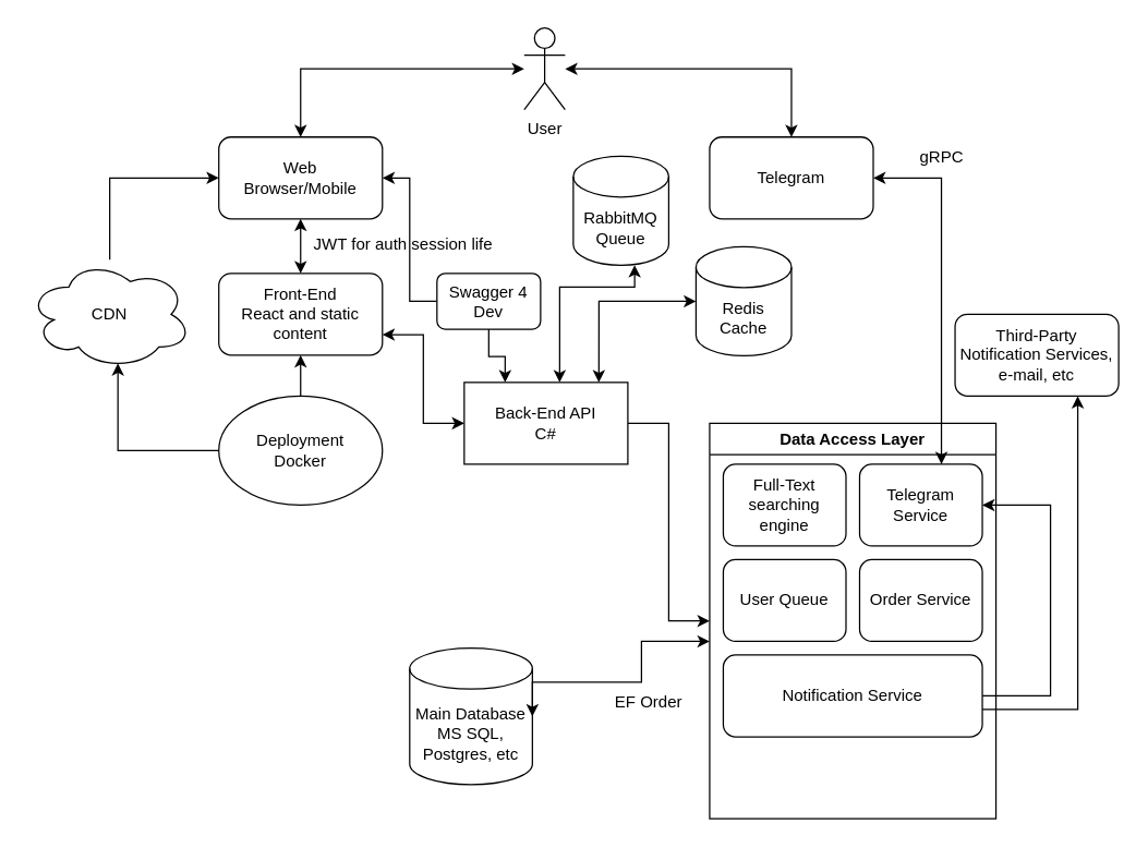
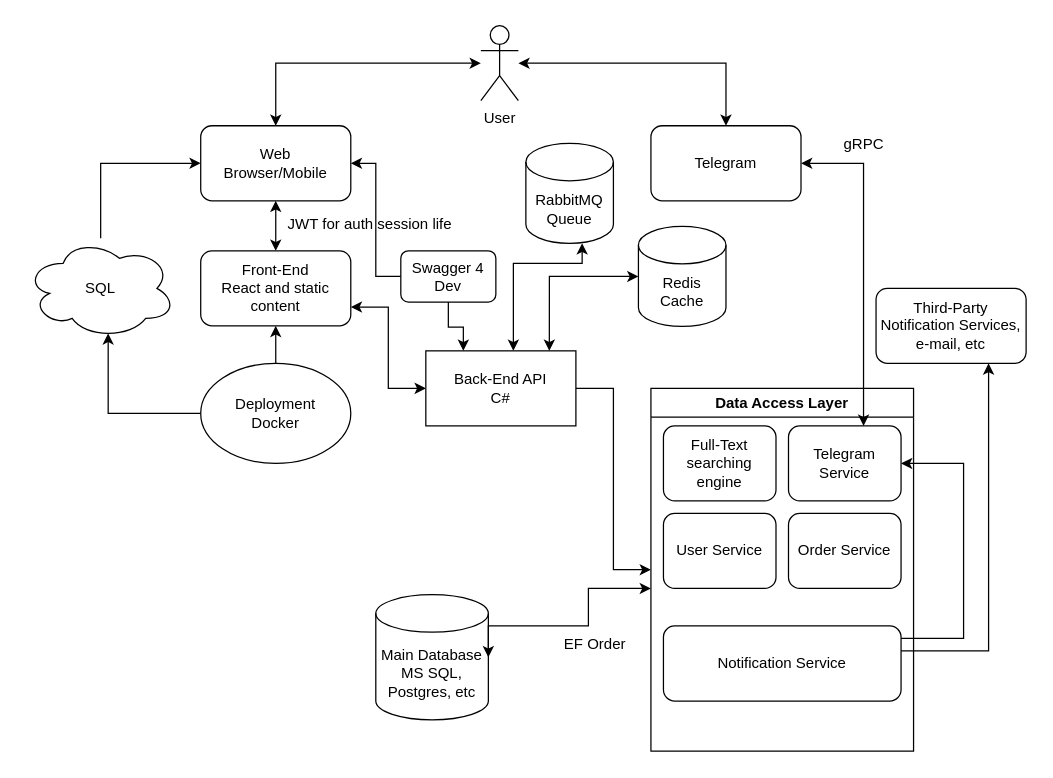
  <mxCell id="0" />
  <mxCell id="1" parent="0" />
  <mxCell id="2" value="Telegram" style="rounded=1;whiteSpace=wrap;html=1;" parent="1" vertex="1"><mxGeometry x="520" y="100" width="120" height="60" as="geometry" /></mxCell>
  <mxCell id="3" style="edgeStyle=orthogonalEdgeStyle;rounded=0;orthogonalLoop=1;jettySize=auto;html=1;entryX=0.5;entryY=0;entryDx=0;entryDy=0;startArrow=classic;startFill=1;" edge="1" parent="1" source="5" target="6"><mxGeometry relative="1" as="geometry" /></mxCell>
  <mxCell id="4" style="edgeStyle=orthogonalEdgeStyle;rounded=0;orthogonalLoop=1;jettySize=auto;html=1;entryX=0.5;entryY=0;entryDx=0;entryDy=0;startArrow=classic;startFill=1;" edge="1" parent="1" source="5" target="2"><mxGeometry relative="1" as="geometry" /></mxCell>
  <mxCell id="5" value="User" style="shape=umlActor;verticalLabelPosition=bottom;verticalAlign=top;html=1;outlineConnect=0;" vertex="1" parent="1"><mxGeometry x="384" y="20" width="30" height="60" as="geometry" /></mxCell>
  <mxCell id="6" value="Web&lt;div&gt;Browser/Mobile&lt;/div&gt;" style="rounded=1;whiteSpace=wrap;html=1;" vertex="1" parent="1"><mxGeometry x="160" y="100" width="120" height="60" as="geometry" /></mxCell>
  <mxCell id="7" style="edgeStyle=orthogonalEdgeStyle;rounded=0;orthogonalLoop=1;jettySize=auto;html=1;entryX=0.5;entryY=1;entryDx=0;entryDy=0;startArrow=classic;startFill=1;" edge="1" parent="1" source="8" target="6"><mxGeometry relative="1" as="geometry" /></mxCell>
  <mxCell id="8" value="&lt;div&gt;Front-End&lt;/div&gt;React and static content" style="rounded=1;whiteSpace=wrap;html=1;" vertex="1" parent="1"><mxGeometry x="160" y="200" width="120" height="60" as="geometry" /></mxCell>
  <mxCell id="9" style="edgeStyle=orthogonalEdgeStyle;rounded=0;orthogonalLoop=1;jettySize=auto;html=1;startArrow=none;startFill=0;" edge="1" parent="1" source="10"><mxGeometry relative="1" as="geometry"><mxPoint x="160" y="130" as="targetPoint" /><Array as="points"><mxPoint x="80" y="130" /></Array></mxGeometry></mxCell>
- <mxCell id="10" value="CDN" style="ellipse;shape=cloud;whiteSpace=wrap;html=1;" vertex="1" parent="1"><mxGeometry x="20" y="190" width="120" height="80" as="geometry" /></mxCell>
+ <mxCell id="10" value="SQL" style="ellipse;shape=cloud;whiteSpace=wrap;html=1;" vertex="1" parent="1"><mxGeometry x="20" y="190" width="120" height="80" as="geometry" /></mxCell>
  <mxCell id="11" style="edgeStyle=orthogonalEdgeStyle;rounded=0;orthogonalLoop=1;jettySize=auto;html=1;entryX=0.5;entryY=1;entryDx=0;entryDy=0;" edge="1" parent="1" source="12" target="8"><mxGeometry relative="1" as="geometry" /></mxCell>
  <mxCell id="12" value="Deployment&lt;div&gt;Docker&lt;/div&gt;" style="ellipse;whiteSpace=wrap;html=1;" vertex="1" parent="1"><mxGeometry x="160" y="290" width="120" height="80" as="geometry" /></mxCell>
  <mxCell id="13" style="edgeStyle=orthogonalEdgeStyle;rounded=0;orthogonalLoop=1;jettySize=auto;html=1;entryX=0.55;entryY=0.95;entryDx=0;entryDy=0;entryPerimeter=0;startArrow=none;startFill=0;" edge="1" parent="1" source="12" target="10"><mxGeometry relative="1" as="geometry" /></mxCell>
  <mxCell id="14" value="JWT for auth session life" style="text;html=1;align=center;verticalAlign=middle;resizable=0;points=[];autosize=1;strokeColor=none;fillColor=none;" vertex="1" parent="1"><mxGeometry x="220" y="164" width="150" height="30" as="geometry" /></mxCell>
  <mxCell id="15" style="edgeStyle=orthogonalEdgeStyle;rounded=0;orthogonalLoop=1;jettySize=auto;html=1;entryX=1;entryY=0.75;entryDx=0;entryDy=0;startArrow=classic;startFill=1;" edge="1" parent="1" source="18" target="8"><mxGeometry relative="1" as="geometry" /></mxCell>
  <mxCell id="16" style="edgeStyle=orthogonalEdgeStyle;rounded=0;orthogonalLoop=1;jettySize=auto;html=1;startArrow=classic;startFill=1;" edge="1" parent="1" source="18" target="19"><mxGeometry relative="1" as="geometry"><Array as="points"><mxPoint x="410" y="210" /><mxPoint x="465" y="210" /></Array></mxGeometry></mxCell>
  <mxCell id="17" style="edgeStyle=orthogonalEdgeStyle;rounded=0;orthogonalLoop=1;jettySize=auto;html=1;exitX=1;exitY=0.5;exitDx=0;exitDy=0;entryX=0;entryY=0.5;entryDx=0;entryDy=0;" edge="1" parent="1" source="18" target="25"><mxGeometry relative="1" as="geometry" /></mxCell>
  <mxCell id="18" value="Back-End API&lt;div&gt;C#&lt;/div&gt;" style="rounded=0;whiteSpace=wrap;html=1;" vertex="1" parent="1"><mxGeometry x="340" y="280" width="120" height="60" as="geometry" /></mxCell>
  <mxCell id="19" value="RabbitMQ&lt;div&gt;Queue&lt;/div&gt;" style="shape=cylinder3;whiteSpace=wrap;html=1;boundedLbl=1;backgroundOutline=1;size=15;" vertex="1" parent="1"><mxGeometry x="420" y="114" width="70" height="80" as="geometry" /></mxCell>
  <mxCell id="20" value="Redis&lt;div&gt;Cache&lt;/div&gt;" style="shape=cylinder3;whiteSpace=wrap;html=1;boundedLbl=1;backgroundOutline=1;size=15;" vertex="1" parent="1"><mxGeometry x="510" y="180.5" width="70" height="80" as="geometry" /></mxCell>
  <mxCell id="21" style="edgeStyle=orthogonalEdgeStyle;rounded=0;orthogonalLoop=1;jettySize=auto;html=1;entryX=0.823;entryY=0;entryDx=0;entryDy=0;entryPerimeter=0;startArrow=classic;startFill=1;" edge="1" parent="1" source="20" target="18"><mxGeometry relative="1" as="geometry" /></mxCell>
  <mxCell id="22" style="edgeStyle=orthogonalEdgeStyle;rounded=0;orthogonalLoop=1;jettySize=auto;html=1;exitX=0.5;exitY=1;exitDx=0;exitDy=0;entryX=0.25;entryY=0;entryDx=0;entryDy=0;" edge="1" parent="1" source="24" target="18"><mxGeometry relative="1" as="geometry" /></mxCell>
  <mxCell id="23" style="edgeStyle=orthogonalEdgeStyle;rounded=0;orthogonalLoop=1;jettySize=auto;html=1;entryX=1;entryY=0.5;entryDx=0;entryDy=0;" edge="1" parent="1" source="24" target="6"><mxGeometry relative="1" as="geometry" /></mxCell>
  <mxCell id="24" value="Swagger 4 Dev" style="rounded=1;whiteSpace=wrap;html=1;" vertex="1" parent="1"><mxGeometry x="320" y="200" width="76" height="41" as="geometry" /></mxCell>
  <mxCell id="25" value="Data Access Layer" style="swimlane;whiteSpace=wrap;html=1;" vertex="1" parent="1"><mxGeometry x="520" y="310" width="210" height="290" as="geometry" /></mxCell>
  <mxCell id="26" value="Telegram Service" style="rounded=1;whiteSpace=wrap;html=1;" vertex="1" parent="25"><mxGeometry x="110" y="30" width="90" height="60" as="geometry" /></mxCell>
  <mxCell id="27" value="Full-Text searching engine" style="rounded=1;whiteSpace=wrap;html=1;" vertex="1" parent="25"><mxGeometry x="10" y="30" width="90" height="60" as="geometry" /></mxCell>
- <mxCell id="28" value="User Queue" style="rounded=1;whiteSpace=wrap;html=1;" vertex="1" parent="25"><mxGeometry x="10" y="100" width="90" height="60" as="geometry" /></mxCell>
+ <mxCell id="28" value="User Service" style="rounded=1;whiteSpace=wrap;html=1;" vertex="1" parent="25"><mxGeometry x="10" y="100" width="90" height="60" as="geometry" /></mxCell>
  <mxCell id="29" value="Order Service" style="rounded=1;whiteSpace=wrap;html=1;" vertex="1" parent="25"><mxGeometry x="110" y="100" width="90" height="60" as="geometry" /></mxCell>
  <mxCell id="30" style="edgeStyle=orthogonalEdgeStyle;rounded=0;orthogonalLoop=1;jettySize=auto;html=1;entryX=1;entryY=0.5;entryDx=0;entryDy=0;" edge="1" parent="25" source="31" target="26"><mxGeometry relative="1" as="geometry"><Array as="points"><mxPoint x="250" y="200" /><mxPoint x="250" y="60" /></Array></mxGeometry></mxCell>
- <mxCell id="31" value="Notification Service" style="rounded=1;whiteSpace=wrap;html=1;" vertex="1" parent="25"><mxGeometry x="10" y="170" width="190" height="60" as="geometry" /></mxCell>
+ <mxCell id="31" value="Notification Service" style="rounded=1;whiteSpace=wrap;html=1;" vertex="1" parent="25"><mxGeometry x="10" y="190" width="190" height="60" as="geometry" /></mxCell>
  <mxCell id="32" style="edgeStyle=orthogonalEdgeStyle;rounded=0;orthogonalLoop=1;jettySize=auto;html=1;entryX=1;entryY=0.5;entryDx=0;entryDy=0;startArrow=classic;startFill=1;" edge="1" parent="1" target="2"><mxGeometry relative="1" as="geometry"><mxPoint x="690" y="340" as="sourcePoint" /><Array as="points"><mxPoint x="690" y="340" /><mxPoint x="690" y="130" /></Array></mxGeometry></mxCell>
  <mxCell id="33" value="Third-Party Notification Services, e-mail, etc" style="rounded=1;whiteSpace=wrap;html=1;" vertex="1" parent="1"><mxGeometry x="700" y="230" width="120" height="60" as="geometry" /></mxCell>
  <mxCell id="34" style="edgeStyle=orthogonalEdgeStyle;rounded=0;orthogonalLoop=1;jettySize=auto;html=1;" edge="1" parent="1" source="31" target="33"><mxGeometry relative="1" as="geometry"><Array as="points"><mxPoint x="790" y="520" /></Array></mxGeometry></mxCell>
  <mxCell id="35" value="Main Database&lt;div&gt;MS SQL, Postgres, etc&lt;/div&gt;" style="shape=cylinder3;whiteSpace=wrap;html=1;boundedLbl=1;backgroundOutline=1;size=15;" vertex="1" parent="1"><mxGeometry x="300" y="475" width="90" height="100" as="geometry" /></mxCell>
  <mxCell id="36" style="edgeStyle=orthogonalEdgeStyle;rounded=0;orthogonalLoop=1;jettySize=auto;html=1;entryX=1;entryY=0.5;entryDx=0;entryDy=0;entryPerimeter=0;startArrow=classic;startFill=1;" edge="1" parent="1" source="25" target="35"><mxGeometry relative="1" as="geometry"><Array as="points"><mxPoint x="470" y="470" /><mxPoint x="470" y="500" /></Array></mxGeometry></mxCell>
  <mxCell id="37" value="EF Order" style="text;html=1;align=center;verticalAlign=middle;resizable=0;points=[];autosize=1;strokeColor=none;fillColor=none;" vertex="1" parent="1"><mxGeometry x="440" y="500" width="70" height="30" as="geometry" /></mxCell>
  <mxCell id="38" value="gRPC" style="text;html=1;align=center;verticalAlign=middle;resizable=0;points=[];autosize=1;strokeColor=none;fillColor=none;" vertex="1" parent="1"><mxGeometry x="660" y="100" width="60" height="30" as="geometry" /></mxCell>
